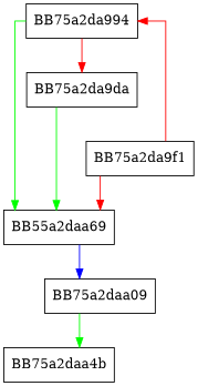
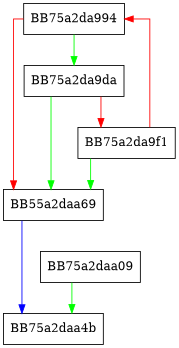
  digraph {
    splines=ortho
    node [shape=box]
    edge [color=green]
    n1 [label=BB55a2daa69]
    BB75a2da994
    BB75a2da9da
    BB75a2daa4b
    BB75a2da9f1
    BB75a2daa09
-   n1 -> BB75a2daa09 [color=blue]
-   BB75a2da994 -> n1
-   BB75a2da994 -> BB75a2da9da [color=red]
+   n1 -> BB75a2daa4b [color=blue]
+   BB75a2da994 -> n1 [color=red]
+   BB75a2da994 -> BB75a2da9da
    BB75a2da9da -> n1
-   BB75a2da9f1 -> n1 [color=red]
+   BB75a2da9da -> BB75a2da9f1 [color=red]
+   BB75a2da9f1 -> n1
    BB75a2da9f1 -> BB75a2da994 [color=red]
    BB75a2daa09 -> BB75a2daa4b
  }
